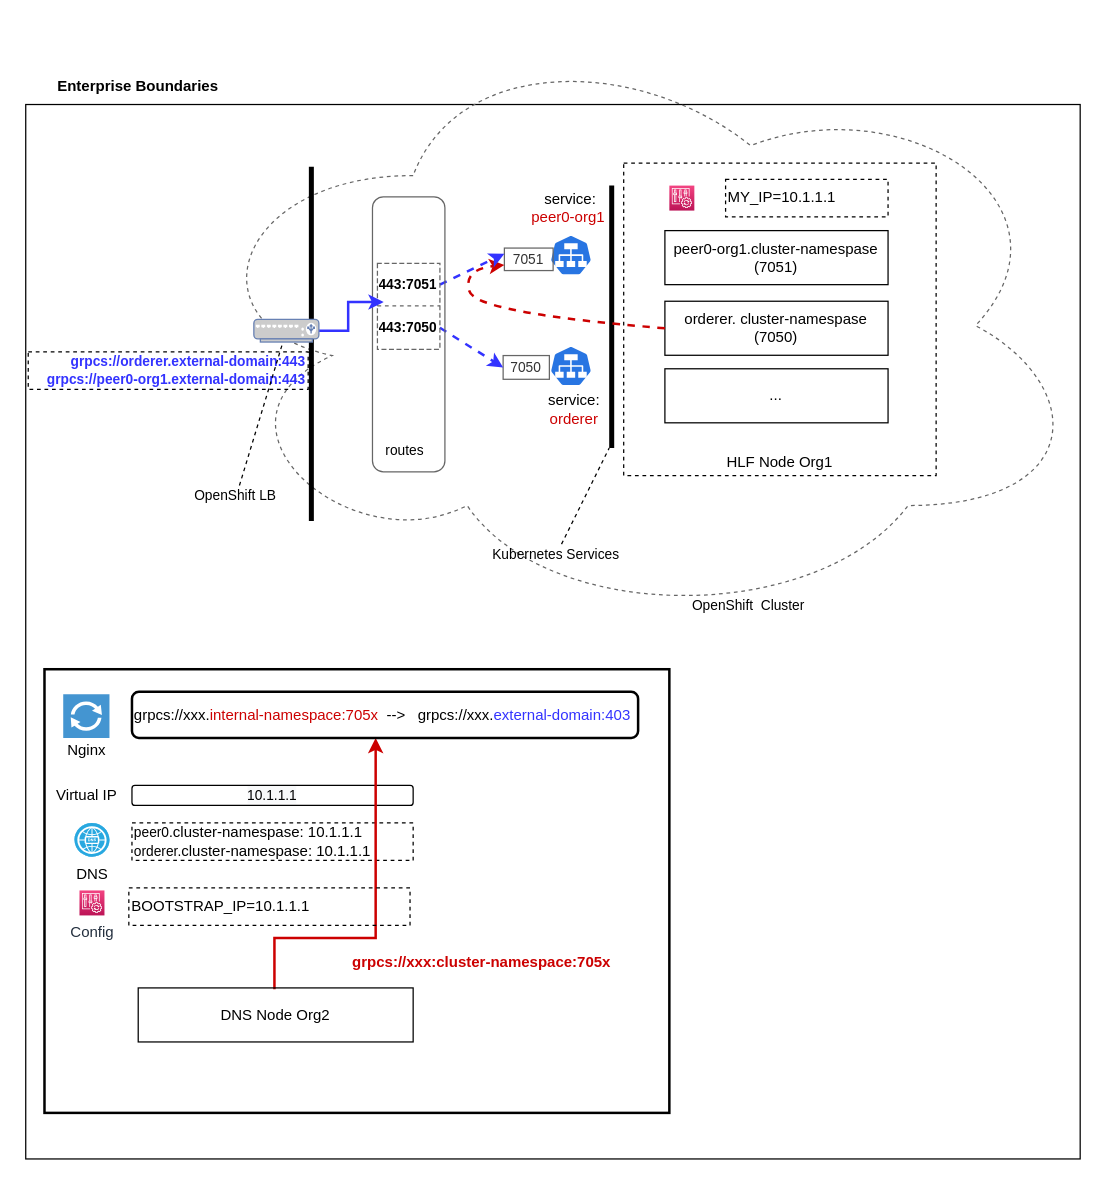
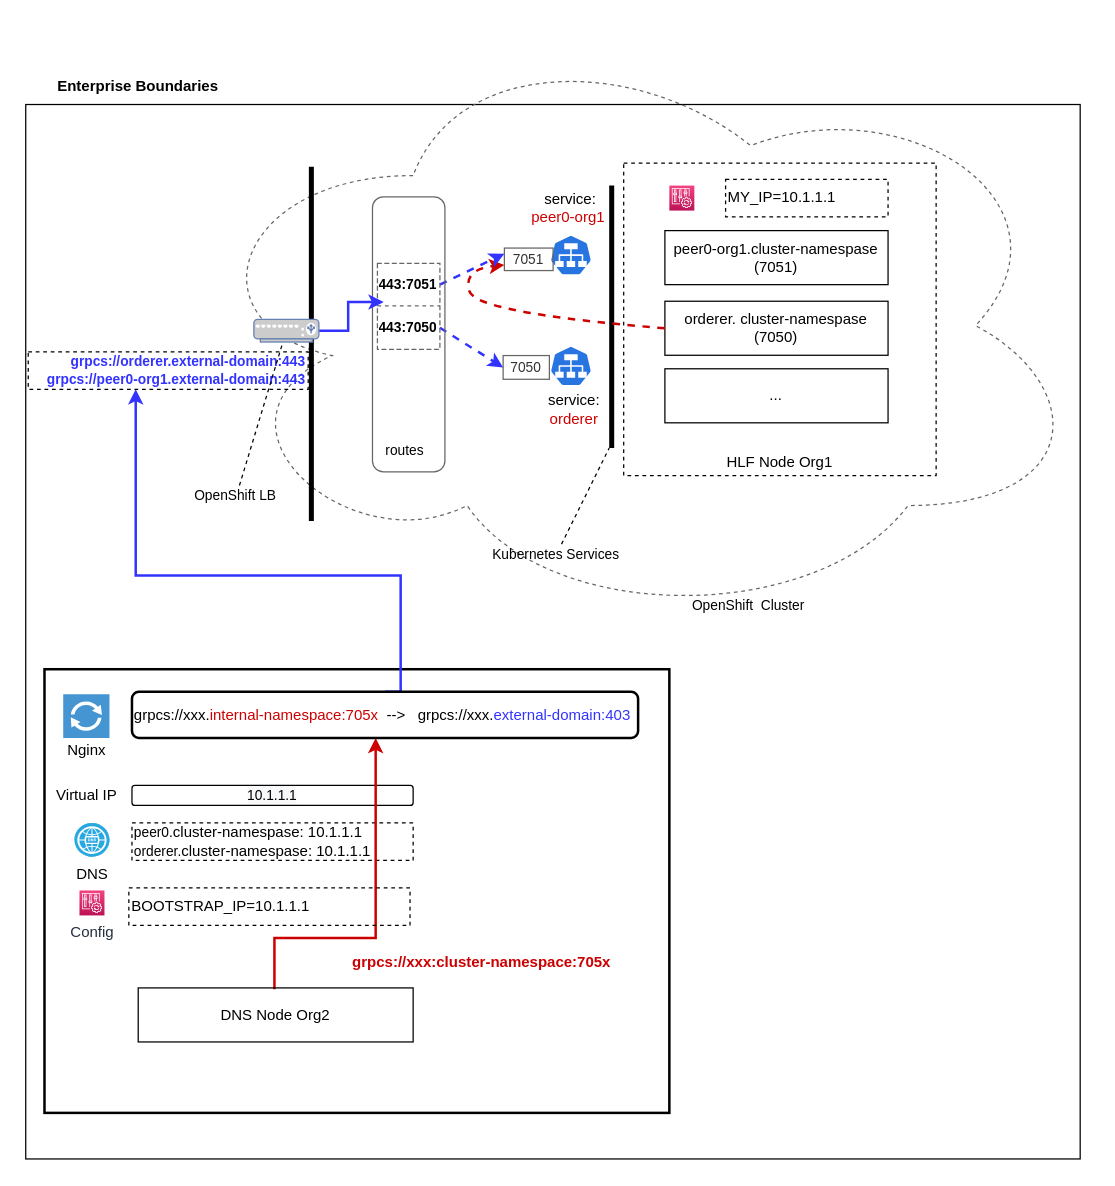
  <mxCell id="0" />
  <mxCell id="1" parent="0" />
  <mxCell id="2" value="" style="whiteSpace=wrap;html=1;aspect=fixed;fillColor=none;" vertex="1" parent="1"><mxGeometry y="83.13" width="843.73" height="843.73" as="geometry" x="20" /></mxCell>
  <mxCell id="3" value="" style="ellipse;shape=cloud;whiteSpace=wrap;html=1;fillColor=none;dashed=1;strokeColor=#666666;" vertex="1" parent="1"><mxGeometry x="150" y="20" width="720" height="480" as="geometry" /></mxCell>
  <mxCell id="4" value="" style="rounded=0;whiteSpace=wrap;html=1;strokeWidth=2;" vertex="1" parent="1"><mxGeometry x="35" y="535" width="500" height="355" as="geometry" /></mxCell>
  <mxCell id="5" value="" style="pointerEvents=1;shadow=0;dashed=0;html=1;strokeColor=none;fillColor=#4495D1;labelPosition=center;verticalLabelPosition=bottom;verticalAlign=top;align=center;outlineConnect=0;shape=mxgraph.veeam.2d.proxy;" vertex="1" parent="1"><mxGeometry x="50" y="555" width="37" height="35" as="geometry" /></mxCell>
  <mxCell id="6" value="Nginx" style="text;html=1;strokeColor=none;fillColor=none;align=center;verticalAlign=middle;whiteSpace=wrap;rounded=0;" vertex="1" parent="1"><mxGeometry x="38.5" y="590" width="60" height="20" as="geometry" /></mxCell>
  <mxCell id="7" value="DNS" style="fillColor=#28A8E0;verticalLabelPosition=bottom;sketch=0;html=1;strokeColor=#ffffff;verticalAlign=top;align=center;points=[[0.145,0.145,0],[0.5,0,0],[0.855,0.145,0],[1,0.5,0],[0.855,0.855,0],[0.5,1,0],[0.145,0.855,0],[0,0.5,0]];pointerEvents=1;shape=mxgraph.cisco_safe.compositeIcon;bgIcon=ellipse;resIcon=mxgraph.cisco_safe.capability.dns;" vertex="1" parent="1"><mxGeometry x="59" y="658" width="28" height="27" as="geometry" /></mxCell>
  <mxCell id="8" value="&lt;span style=&quot;color: rgb(0 , 0 , 0) ; font-family: &amp;#34;helvetica&amp;#34; ; font-style: normal ; font-weight: 400 ; letter-spacing: normal ; text-align: center ; text-indent: 0px ; text-transform: none ; word-spacing: 0px ; background-color: rgb(248 , 249 , 250) ; display: inline ; float: none&quot;&gt;&lt;font style=&quot;font-size: 11px&quot;&gt;10.1.1.1&lt;/font&gt;&lt;/span&gt;" style="rounded=1;whiteSpace=wrap;html=1;fillColor=none;" vertex="1" parent="1"><mxGeometry x="105" y="628" width="225" height="16" as="geometry" /></mxCell>
  <mxCell id="9" value="Virtual IP" style="text;html=1;strokeColor=none;fillColor=none;align=center;verticalAlign=middle;whiteSpace=wrap;rounded=0;dashed=1;" vertex="1" parent="1"><mxGeometry x="38.5" y="621" width="60" height="30" as="geometry" /></mxCell>
  <mxCell id="10" value="peer0.&lt;span style=&quot;font-size: 12px&quot;&gt;cluster-namespase: 10.1.1.1&lt;br&gt;&lt;/span&gt;orderer.&lt;span style=&quot;font-size: 12px&quot;&gt;cluster-namespase: 10.1.1.1&lt;/span&gt;&lt;span style=&quot;font-size: 12px&quot;&gt;&lt;br&gt;&lt;/span&gt;" style="rounded=0;whiteSpace=wrap;html=1;dashed=1;fontSize=11;fillColor=none;align=left;" vertex="1" parent="1"><mxGeometry x="105" y="658" width="225" height="30" as="geometry" /></mxCell>
  <mxCell id="11" style="edgeStyle=orthogonalEdgeStyle;rounded=0;orthogonalLoop=1;jettySize=auto;html=1;exitX=0.5;exitY=0;exitDx=0;exitDy=0;fontSize=11;targetPerimeterSpacing=0;strokeColor=#CC0000;entryX=0.5;entryY=1;entryDx=0;entryDy=0;strokeWidth=2;" edge="1" parent="1" source="12"><mxGeometry relative="1" as="geometry"><mxPoint x="300" y="590" as="targetPoint" /><Array as="points"><mxPoint x="219" y="750" /><mxPoint x="300" y="750" /></Array></mxGeometry></mxCell>
  <mxCell id="12" value="DNS Node Org2" style="rounded=0;whiteSpace=wrap;html=1;fillColor=none;" vertex="1" parent="1"><mxGeometry x="110" y="790" width="220" height="43.24" as="geometry" /></mxCell>
  <mxCell id="13" value="OpenShift&amp;nbsp; Cluster" style="text;html=1;strokeColor=none;fillColor=none;align=center;verticalAlign=middle;whiteSpace=wrap;rounded=0;fontSize=11;" vertex="1" parent="1"><mxGeometry x="493.221" y="456.761" width="211.257" height="54.545" as="geometry" /></mxCell>
  <mxCell id="14" value="" style="whiteSpace=wrap;html=1;aspect=fixed;fillColor=none;dashed=1;" vertex="1" parent="1"><mxGeometry x="498.47" y="130" width="250" height="250" as="geometry" /></mxCell>
  <mxCell id="15" value="HLF Node Org1" style="text;html=1;strokeColor=none;fillColor=none;align=center;verticalAlign=middle;whiteSpace=wrap;rounded=0;fontSize=12;" vertex="1" parent="1"><mxGeometry x="565.853" y="337.83" width="115.231" height="63.636" as="geometry" /></mxCell>
  <mxCell id="16" value="peer0-org1.cluster-namespase&lt;br&gt;(7051)" style="rounded=0;whiteSpace=wrap;html=1;fillColor=none;" vertex="1" parent="1"><mxGeometry x="531.44" y="184.03" width="178.56" height="43.24" as="geometry" /></mxCell>
  <mxCell id="17" value="orderer.&amp;nbsp;cluster-namespase&lt;br&gt;(7050)" style="rounded=0;whiteSpace=wrap;html=1;fillColor=none;" vertex="1" parent="1"><mxGeometry x="531.44" y="240.54" width="178.56" height="43.24" as="geometry" /></mxCell>
  <mxCell id="18" value="..." style="rounded=0;whiteSpace=wrap;html=1;fillColor=none;" vertex="1" parent="1"><mxGeometry x="531.44" y="294.59" width="178.56" height="43.24" as="geometry" /></mxCell>
  <mxCell id="19" value="" style="line;strokeWidth=4;direction=south;html=1;perimeter=backbonePerimeter;points=[];outlineConnect=0;fillColor=none;" vertex="1" parent="1"><mxGeometry x="479.26" y="148" width="19.21" height="210" as="geometry" /></mxCell>
  <mxCell id="20" value="" style="sketch=0;html=1;dashed=0;whitespace=wrap;fillColor=#2875E2;strokeColor=#ffffff;points=[[0.005,0.63,0],[0.1,0.2,0],[0.9,0.2,0],[0.5,0,0],[0.995,0.63,0],[0.72,0.99,0],[0.5,1,0],[0.28,0.99,0]];shape=mxgraph.kubernetes.icon;prIcon=svc" vertex="1" parent="1"><mxGeometry x="435.246" y="276.124" width="42.034" height="32.432" as="geometry" /></mxCell>
  <mxCell id="21" value="" style="sketch=0;html=1;dashed=0;whitespace=wrap;fillColor=#2875E2;strokeColor=#ffffff;points=[[0.005,0.63,0],[0.1,0.2,0],[0.9,0.2,0],[0.5,0,0],[0.995,0.63,0],[0.72,0.99,0],[0.5,1,0],[0.28,0.99,0]];shape=mxgraph.kubernetes.icon;prIcon=svc" vertex="1" parent="1"><mxGeometry x="435.243" y="187.433" width="42.034" height="32.432" as="geometry" /></mxCell>
  <mxCell id="22" value="service: &lt;br&gt;&lt;font color=&quot;#cc0000&quot;&gt;peer0-org1&lt;/font&gt;&amp;nbsp;" style="text;html=1;strokeColor=none;fillColor=none;align=center;verticalAlign=middle;whiteSpace=wrap;rounded=0;" vertex="1" parent="1"><mxGeometry x="415.41" y="149.6" width="81.69" height="32.43" as="geometry" /></mxCell>
  <mxCell id="23" value="service: &lt;br&gt;&lt;font color=&quot;#cc0000&quot;&gt;orderer&lt;/font&gt;" style="text;html=1;strokeColor=none;fillColor=none;align=center;verticalAlign=middle;whiteSpace=wrap;rounded=0;" vertex="1" parent="1"><mxGeometry x="424" y="311.02" width="70" height="32.43" as="geometry" /></mxCell>
  <mxCell id="24" value="7051" style="text;html=1;strokeColor=#666666;fillColor=none;align=center;verticalAlign=middle;whiteSpace=wrap;rounded=0;fontSize=11;fontColor=#333333;" vertex="1" parent="1"><mxGeometry x="403" y="198" width="39" height="18" as="geometry" /></mxCell>
  <mxCell id="25" value="7050" style="text;html=1;strokeColor=#666666;fillColor=none;align=center;verticalAlign=middle;whiteSpace=wrap;rounded=0;fontSize=11;fontColor=#333333;" vertex="1" parent="1"><mxGeometry x="402" y="284" width="37" height="19" as="geometry" /></mxCell>
  <mxCell id="26" value="&lt;span style=&quot;font-size: 12px&quot;&gt;BOOTSTRAP_IP=10.1.1.1&lt;br&gt;&lt;/span&gt;" style="rounded=0;whiteSpace=wrap;html=1;dashed=1;fontSize=11;fillColor=none;align=left;" vertex="1" parent="1"><mxGeometry x="102.5" y="710" width="225" height="30" as="geometry" /></mxCell>
  <mxCell id="27" value="Config" style="sketch=0;points=[[0,0,0],[0.25,0,0],[0.5,0,0],[0.75,0,0],[1,0,0],[0,1,0],[0.25,1,0],[0.5,1,0],[0.75,1,0],[1,1,0],[0,0.25,0],[0,0.5,0],[0,0.75,0],[1,0.25,0],[1,0.5,0],[1,0.75,0]];points=[[0,0,0],[0.25,0,0],[0.5,0,0],[0.75,0,0],[1,0,0],[0,1,0],[0.25,1,0],[0.5,1,0],[0.75,1,0],[1,1,0],[0,0.25,0],[0,0.5,0],[0,0.75,0],[1,0.25,0],[1,0.5,0],[1,0.75,0]];outlineConnect=0;fontColor=#232F3E;gradientColor=#F34482;gradientDirection=north;fillColor=#BC1356;strokeColor=#ffffff;dashed=0;verticalLabelPosition=bottom;verticalAlign=top;align=center;html=1;fontSize=12;fontStyle=0;aspect=fixed;shape=mxgraph.aws4.resourceIcon;resIcon=mxgraph.aws4.config;" vertex="1" parent="1"><mxGeometry x="63" y="712" width="20" height="20" as="geometry" /></mxCell>
  <mxCell id="28" value="&lt;span style=&quot;font-size: 12px&quot;&gt;MY_IP=10.1.1.1&lt;br&gt;&lt;/span&gt;" style="rounded=0;whiteSpace=wrap;html=1;dashed=1;fontSize=11;fillColor=none;align=left;" vertex="1" parent="1"><mxGeometry x="580" y="143" width="130" height="30" as="geometry" /></mxCell>
  <mxCell id="29" value="" style="sketch=0;points=[[0,0,0],[0.25,0,0],[0.5,0,0],[0.75,0,0],[1,0,0],[0,1,0],[0.25,1,0],[0.5,1,0],[0.75,1,0],[1,1,0],[0,0.25,0],[0,0.5,0],[0,0.75,0],[1,0.25,0],[1,0.5,0],[1,0.75,0]];points=[[0,0,0],[0.25,0,0],[0.5,0,0],[0.75,0,0],[1,0,0],[0,1,0],[0.25,1,0],[0.5,1,0],[0.75,1,0],[1,1,0],[0,0.25,0],[0,0.5,0],[0,0.75,0],[1,0.25,0],[1,0.5,0],[1,0.75,0]];outlineConnect=0;fontColor=#232F3E;gradientColor=#F34482;gradientDirection=north;fillColor=#BC1356;strokeColor=#ffffff;dashed=0;verticalLabelPosition=bottom;verticalAlign=top;align=center;html=1;fontSize=12;fontStyle=0;aspect=fixed;shape=mxgraph.aws4.resourceIcon;resIcon=mxgraph.aws4.config;" vertex="1" parent="1"><mxGeometry x="535" y="148" width="20" height="20" as="geometry" /></mxCell>
  <mxCell id="30" value="" style="curved=1;endArrow=classic;html=1;rounded=0;fontSize=11;targetPerimeterSpacing=0;exitX=0;exitY=0.5;exitDx=0;exitDy=0;entryX=0;entryY=0.75;entryDx=0;entryDy=0;strokeColor=#CC0000;dashed=1;strokeWidth=2;" edge="1" parent="1" source="17" target="24"><mxGeometry width="50" height="50" relative="1" as="geometry"><mxPoint x="610" y="110" as="sourcePoint" /><mxPoint x="660" y="60" as="targetPoint" /><Array as="points"><mxPoint x="380" y="250" /><mxPoint x="370" y="215" /></Array></mxGeometry></mxCell>
  <mxCell id="31" value="" style="endArrow=classic;html=1;rounded=0;fontSize=11;targetPerimeterSpacing=0;strokeColor=#3333FF;exitX=1;exitY=0.5;exitDx=0;exitDy=0;entryX=0;entryY=0.25;entryDx=0;entryDy=0;dashed=1;strokeWidth=2;" edge="1" parent="1" source="46" target="24"><mxGeometry width="50" height="50" relative="1" as="geometry"><mxPoint x="330" y="290" as="sourcePoint" /><mxPoint x="380" y="240" as="targetPoint" /></mxGeometry></mxCell>
  <mxCell id="32" value="" style="endArrow=classic;html=1;rounded=0;fontSize=11;targetPerimeterSpacing=0;strokeColor=#3333FF;exitX=1;exitY=0.5;exitDx=0;exitDy=0;dashed=1;strokeWidth=2;entryX=0;entryY=0.5;entryDx=0;entryDy=0;" edge="1" parent="1" source="48" target="25"><mxGeometry width="50" height="50" relative="1" as="geometry"><mxPoint x="335.002" y="250.267" as="sourcePoint" /><mxPoint x="390" y="290" as="targetPoint" /></mxGeometry></mxCell>
  <mxCell id="33" value="Enterprise Boundaries" style="text;html=1;strokeColor=none;fillColor=none;align=center;verticalAlign=middle;whiteSpace=wrap;rounded=0;fontStyle=1" vertex="1" parent="1"><mxGeometry y="55.7" width="180" height="27.43" as="geometry" x="20" /></mxCell>
+ <mxCell id="34" style="edgeStyle=orthogonalEdgeStyle;rounded=0;orthogonalLoop=1;jettySize=auto;html=1;exitX=0.5;exitY=0;exitDx=0;exitDy=0;fontSize=11;targetPerimeterSpacing=0;strokeColor=#3333FF;strokeWidth=2;" edge="1" parent="1" source="35" target="39"><mxGeometry relative="1" as="geometry"><Array as="points"><mxPoint x="320" y="460" /><mxPoint x="108" y="460" /></Array></mxGeometry></mxCell>
  <mxCell id="35" value="grpcs://xxx.&lt;font color=&quot;#cc0000&quot;&gt;internal-namespace:705x&lt;/font&gt;&amp;nbsp; --&amp;gt;&amp;nbsp; &amp;nbsp;grpcs://xxx.&lt;font color=&quot;#3333ff&quot;&gt;external-domain:403&lt;/font&gt;" style="rounded=1;whiteSpace=wrap;html=1;fontSize=12;strokeColor=default;strokeWidth=2;fillColor=none;align=left;" vertex="1" parent="1"><mxGeometry x="105" y="553" width="405" height="37" as="geometry" /></mxCell>
  <mxCell id="36" value="grpcs://xxx:cluster-namespace:705x" style="text;html=1;strokeColor=none;fillColor=none;align=center;verticalAlign=middle;whiteSpace=wrap;rounded=0;fontSize=12;fontColor=#CC0000;fontStyle=1" vertex="1" parent="1"><mxGeometry x="270" y="760" width="230" height="20" as="geometry" /></mxCell>
  <mxCell id="37" value="Kubernetes Services" style="text;html=1;strokeColor=none;fillColor=none;align=center;verticalAlign=middle;whiteSpace=wrap;rounded=0;fontSize=11;" vertex="1" parent="1"><mxGeometry x="379" y="434.91" width="131" height="17" as="geometry" /></mxCell>
  <mxCell id="38" value="" style="endArrow=none;html=1;rounded=0;dashed=1;" edge="1" source="37" parent="1" target="19"><mxGeometry width="50" height="50" relative="1" as="geometry"><mxPoint x="400.998" y="254.909" as="sourcePoint" /><mxPoint x="489" y="325" as="targetPoint" /></mxGeometry></mxCell>
  <mxCell id="39" value="grpcs://orderer.external-domain:443&lt;br&gt;grpcs://peer0-org1.external-domain:443" style="text;html=1;strokeColor=default;fillColor=none;align=right;verticalAlign=middle;whiteSpace=wrap;rounded=0;dashed=1;fontSize=11;fontColor=#3333FF;fontStyle=1" vertex="1" parent="1"><mxGeometry x="22.002" y="280.997" width="224" height="30" as="geometry" /></mxCell>
  <mxCell id="40" value="" style="group" vertex="1" connectable="0" parent="1"><mxGeometry x="95.412" y="142.997" width="320" height="282.554" as="geometry" /></mxCell>
  <mxCell id="41" value="" style="rounded=1;whiteSpace=wrap;html=1;fontSize=11;strokeColor=#666666;fillColor=none;strokeWidth=1;" vertex="1" parent="40"><mxGeometry x="202.04" y="14" width="57.96" height="220" as="geometry" /></mxCell>
  <mxCell id="42" value="OpenShift LB" style="text;html=1;strokeColor=none;fillColor=none;align=center;verticalAlign=middle;whiteSpace=wrap;rounded=0;fontSize=11;" vertex="1" parent="40"><mxGeometry x="50" y="245" width="86" height="17" as="geometry" /></mxCell>
  <mxCell id="43" value="" style="endArrow=none;html=1;rounded=0;dashed=1;" edge="1" parent="40" source="42" target="52"><mxGeometry width="50" height="50" relative="1" as="geometry"><mxPoint x="109.998" y="249.999" as="sourcePoint" /><mxPoint x="65.229" y="165.114" as="targetPoint" /></mxGeometry></mxCell>
  <mxCell id="44" value="routes" style="shape=image;html=1;verticalAlign=top;verticalLabelPosition=bottom;labelBackgroundColor=#ffffff;imageAspect=0;aspect=fixed;image=https://cdn3.iconfinder.com/data/icons/arrows-396/48/arrow_route-128.png;dashed=1;fontSize=11;fillColor=none;imageBackground=none;" vertex="1" parent="40"><mxGeometry x="202.04" y="151.96" width="52.04" height="52.04" as="geometry" /></mxCell>
  <mxCell id="45" value="" style="shape=table;html=1;whiteSpace=wrap;startSize=0;container=1;collapsible=0;childLayout=tableLayout;fontSize=11;strokeColor=#666666;strokeWidth=1;fillColor=none;dashed=1;fontStyle=0" vertex="1" parent="40"><mxGeometry x="206" y="67.27" width="50" height="68.73" as="geometry" /></mxCell>
  <mxCell id="46" value="" style="shape=tableRow;horizontal=0;startSize=0;swimlaneHead=0;swimlaneBody=0;top=0;left=0;bottom=0;right=0;collapsible=0;dropTarget=0;fillColor=none;points=[[0,0.5],[1,0.5]];portConstraint=eastwest;fontSize=11;strokeColor=#666666;strokeWidth=2;" vertex="1" parent="45"><mxGeometry width="50" height="34" as="geometry" /></mxCell>
  <mxCell id="47" value="443:7051" style="shape=partialRectangle;html=1;whiteSpace=wrap;connectable=0;fillColor=none;top=0;left=0;bottom=0;right=0;overflow=hidden;fontSize=11;strokeColor=#666666;strokeWidth=1;dashed=1;fontStyle=1" vertex="1" parent="46"><mxGeometry width="50" height="34" as="geometry"><mxRectangle width="50" height="34" as="alternateBounds" /></mxGeometry></mxCell>
  <mxCell id="48" value="" style="shape=tableRow;horizontal=0;startSize=0;swimlaneHead=0;swimlaneBody=0;top=0;left=0;bottom=0;right=0;collapsible=0;dropTarget=0;fillColor=none;points=[[0,0.5],[1,0.5]];portConstraint=eastwest;fontSize=11;strokeColor=#666666;strokeWidth=2;" vertex="1" parent="45"><mxGeometry y="34" width="50" height="35" as="geometry" /></mxCell>
  <mxCell id="49" value="443:7050" style="shape=partialRectangle;html=1;whiteSpace=wrap;connectable=0;fillColor=none;top=0;left=0;bottom=0;right=0;overflow=hidden;fontSize=11;strokeColor=#666666;strokeWidth=2;fontStyle=1" vertex="1" parent="48"><mxGeometry width="50" height="35" as="geometry"><mxRectangle width="50" height="35" as="alternateBounds" /></mxGeometry></mxCell>
  <mxCell id="50" value="" style="line;strokeWidth=4;direction=south;html=1;perimeter=backbonePerimeter;points=[];outlineConnect=0;fillColor=none;" vertex="1" parent="40"><mxGeometry x="149.998" y="-9.993" width="6.275" height="283.429" as="geometry" /></mxCell>
  <mxCell id="51" style="edgeStyle=orthogonalEdgeStyle;rounded=0;orthogonalLoop=1;jettySize=auto;html=1;exitX=1;exitY=0.5;exitDx=0;exitDy=0;exitPerimeter=0;entryX=0.1;entryY=-0.088;entryDx=0;entryDy=0;entryPerimeter=0;fontSize=12;fontColor=#CC0000;targetPerimeterSpacing=0;strokeColor=#3333FF;strokeWidth=2;" edge="1" parent="40" source="52" target="48"><mxGeometry relative="1" as="geometry" /></mxCell>
  <mxCell id="52" value="" style="fontColor=#0066CC;verticalAlign=top;verticalLabelPosition=bottom;labelPosition=center;align=center;html=1;outlineConnect=0;fillColor=#CCCCCC;strokeColor=#6881B3;gradientColor=none;gradientDirection=north;strokeWidth=2;shape=mxgraph.networks.load_balancer;" vertex="1" parent="40"><mxGeometry x="107.12" y="112" width="52.04" height="18.18" as="geometry" /></mxCell>
